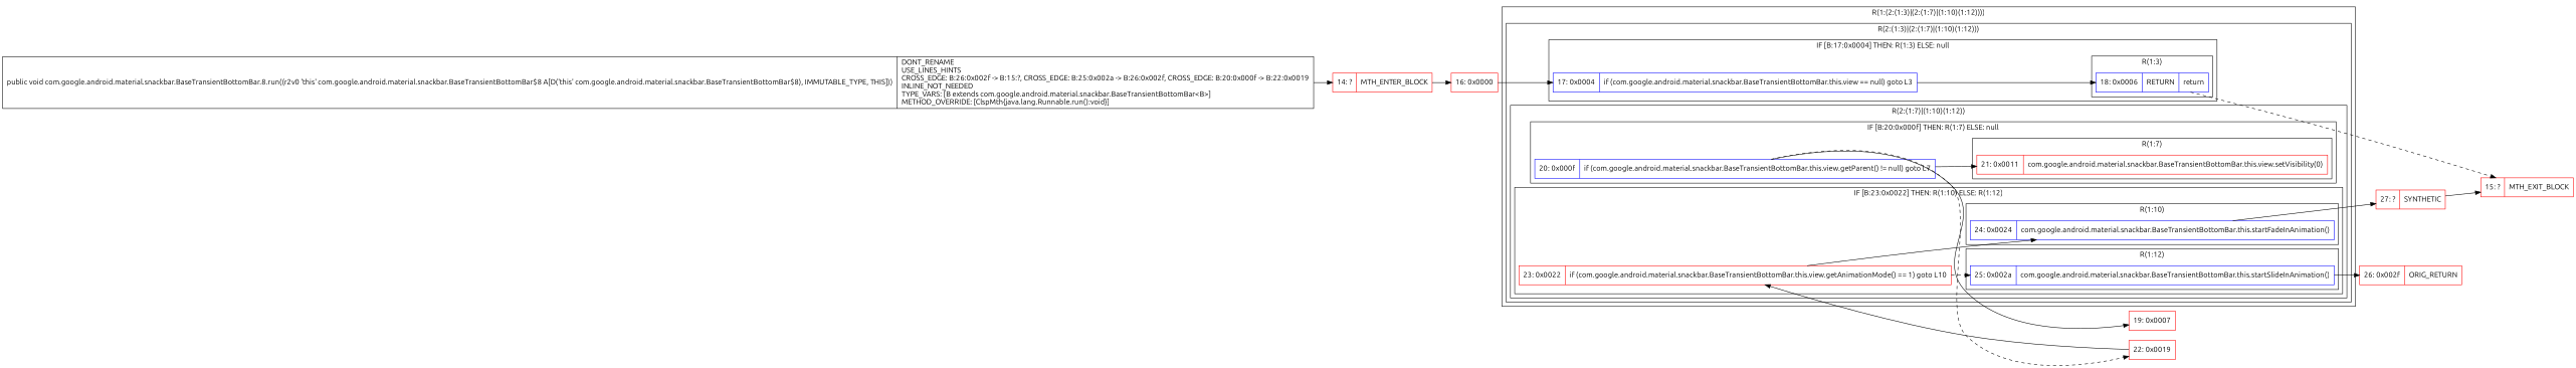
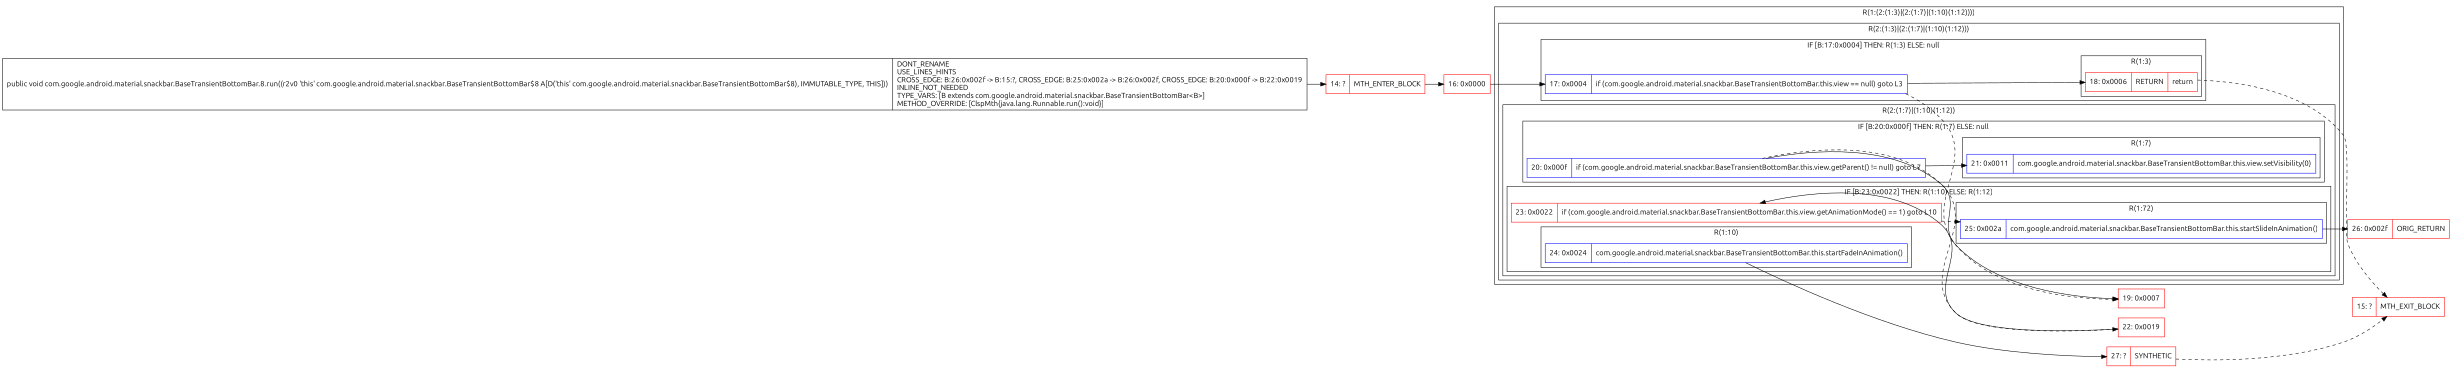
  digraph {
    fontname=Ubuntu
    rankdir=LR
    node [color=red fontname=Ubuntu shape=record]
    edge [fontname=Ubuntu]
-   n1 [color=blue label="{18\:\ 0x0006|RETURN\l|return\l}"]
+   n1 [label="{18\:\ 0x0006|RETURN\l|return\l}"]
    n2 [color=blue label="{17\:\ 0x0004|if (com.google.android.material.snackbar.BaseTransientBottomBar.this.view == null) goto L3\l}"]
-   n3 [label="{21\:\ 0x0011|com.google.android.material.snackbar.BaseTransientBottomBar.this.view.setVisibility(0)\l}"]
+   n3 [color=blue label="{21\:\ 0x0011|com.google.android.material.snackbar.BaseTransientBottomBar.this.view.setVisibility(0)\l}"]
    n4 [color=blue label="{20\:\ 0x000f|if (com.google.android.material.snackbar.BaseTransientBottomBar.this.view.getParent() != null) goto L7\l}"]
    n5 [color=blue label="{24\:\ 0x0024|com.google.android.material.snackbar.BaseTransientBottomBar.this.startFadeInAnimation()\l}"]
    n6 [color=blue label="{25\:\ 0x002a|com.google.android.material.snackbar.BaseTransientBottomBar.this.startSlideInAnimation()\l}"]
    n7 [label="{23\:\ 0x0022|if (com.google.android.material.snackbar.BaseTransientBottomBar.this.view.getAnimationMode() == 1) goto L10\l}"]
    n8 [label="{15\:\ ?|MTH_EXIT_BLOCK\l}"]
    n9 [label="{19\:\ 0x0007}"]
    n10 [label="{22\:\ 0x0019}"]
    n11 [label="{27\:\ ?|SYNTHETIC\l}"]
    n12 [label="{26\:\ 0x002f|ORIG_RETURN\l}"]
    n13 [label="{14\:\ ?|MTH_ENTER_BLOCK\l}"]
    n14 [label="{16\:\ 0x0000}"]
    n15 [label="{public void com.google.android.material.snackbar.BaseTransientBottomBar.8.run((r2v0 'this' com.google.android.material.snackbar.BaseTransientBottomBar$8 A[D('this' com.google.android.material.snackbar.BaseTransientBottomBar$8), IMMUTABLE_TYPE, THIS]))  | DONT_RENAME\lUSE_LINES_HINTS\lCROSS_EDGE: B:26:0x002f \-\> B:15:?, CROSS_EDGE: B:25:0x002a \-\> B:26:0x002f, CROSS_EDGE: B:20:0x000f \-\> B:22:0x0019\lINLINE_NOT_NEEDED\lTYPE_VARS: [B extends com.google.android.material.snackbar.BaseTransientBottomBar\<B\>]\lMETHOD_OVERRIDE: [ClspMth\{java.lang.Runnable.run():void\}]\l}" color=""]
    subgraph cluster_1 {
      label="R(1:(2:(1:3)|(2:(1:7)|(1:10)(1:12))))"
      subgraph cluster_2 {
        label="R(2:(1:3)|(2:(1:7)|(1:10)(1:12)))"
        subgraph cluster_3 {
          label="IF [B:17:0x0004] THEN: R(1:3) ELSE: null"
          n2
          subgraph cluster_4 {
            label="R(1:3)"
            n1
          }
        }
        subgraph cluster_5 {
          label="R(2:(1:7)|(1:10)(1:12))"
          subgraph cluster_6 {
            label="IF [B:20:0x000f] THEN: R(1:7) ELSE: null"
            n4
            subgraph cluster_7 {
              label="R(1:7)"
              n3
            }
          }
          subgraph cluster_8 {
            label="IF [B:23:0x0022] THEN: R(1:10) ELSE: R(1:12)"
            n7
            subgraph cluster_9 {
              label="R(1:10)"
              n5
            }
            subgraph cluster_10 {
-             label="R(1:12)"
+             label="R(1:72)"
              n6
            }
          }
        }
      }
    }
    n1 -> n8 [style=dashed]
    n2 -> n1
+   n2 -> n9 [style=dashed]
    n4 -> n3
    n4 -> n9
    n4 -> n10 [style=dashed]
    n5 -> n11
    n6 -> n12
-   n7 -> n5
    n7 -> n6 [style=dashed]
    n10 -> n7
-   n11 -> n8
+   n11 -> n8 [style=dashed]
    n13 -> n14
    n14 -> n2
    n15 -> n13
  }
